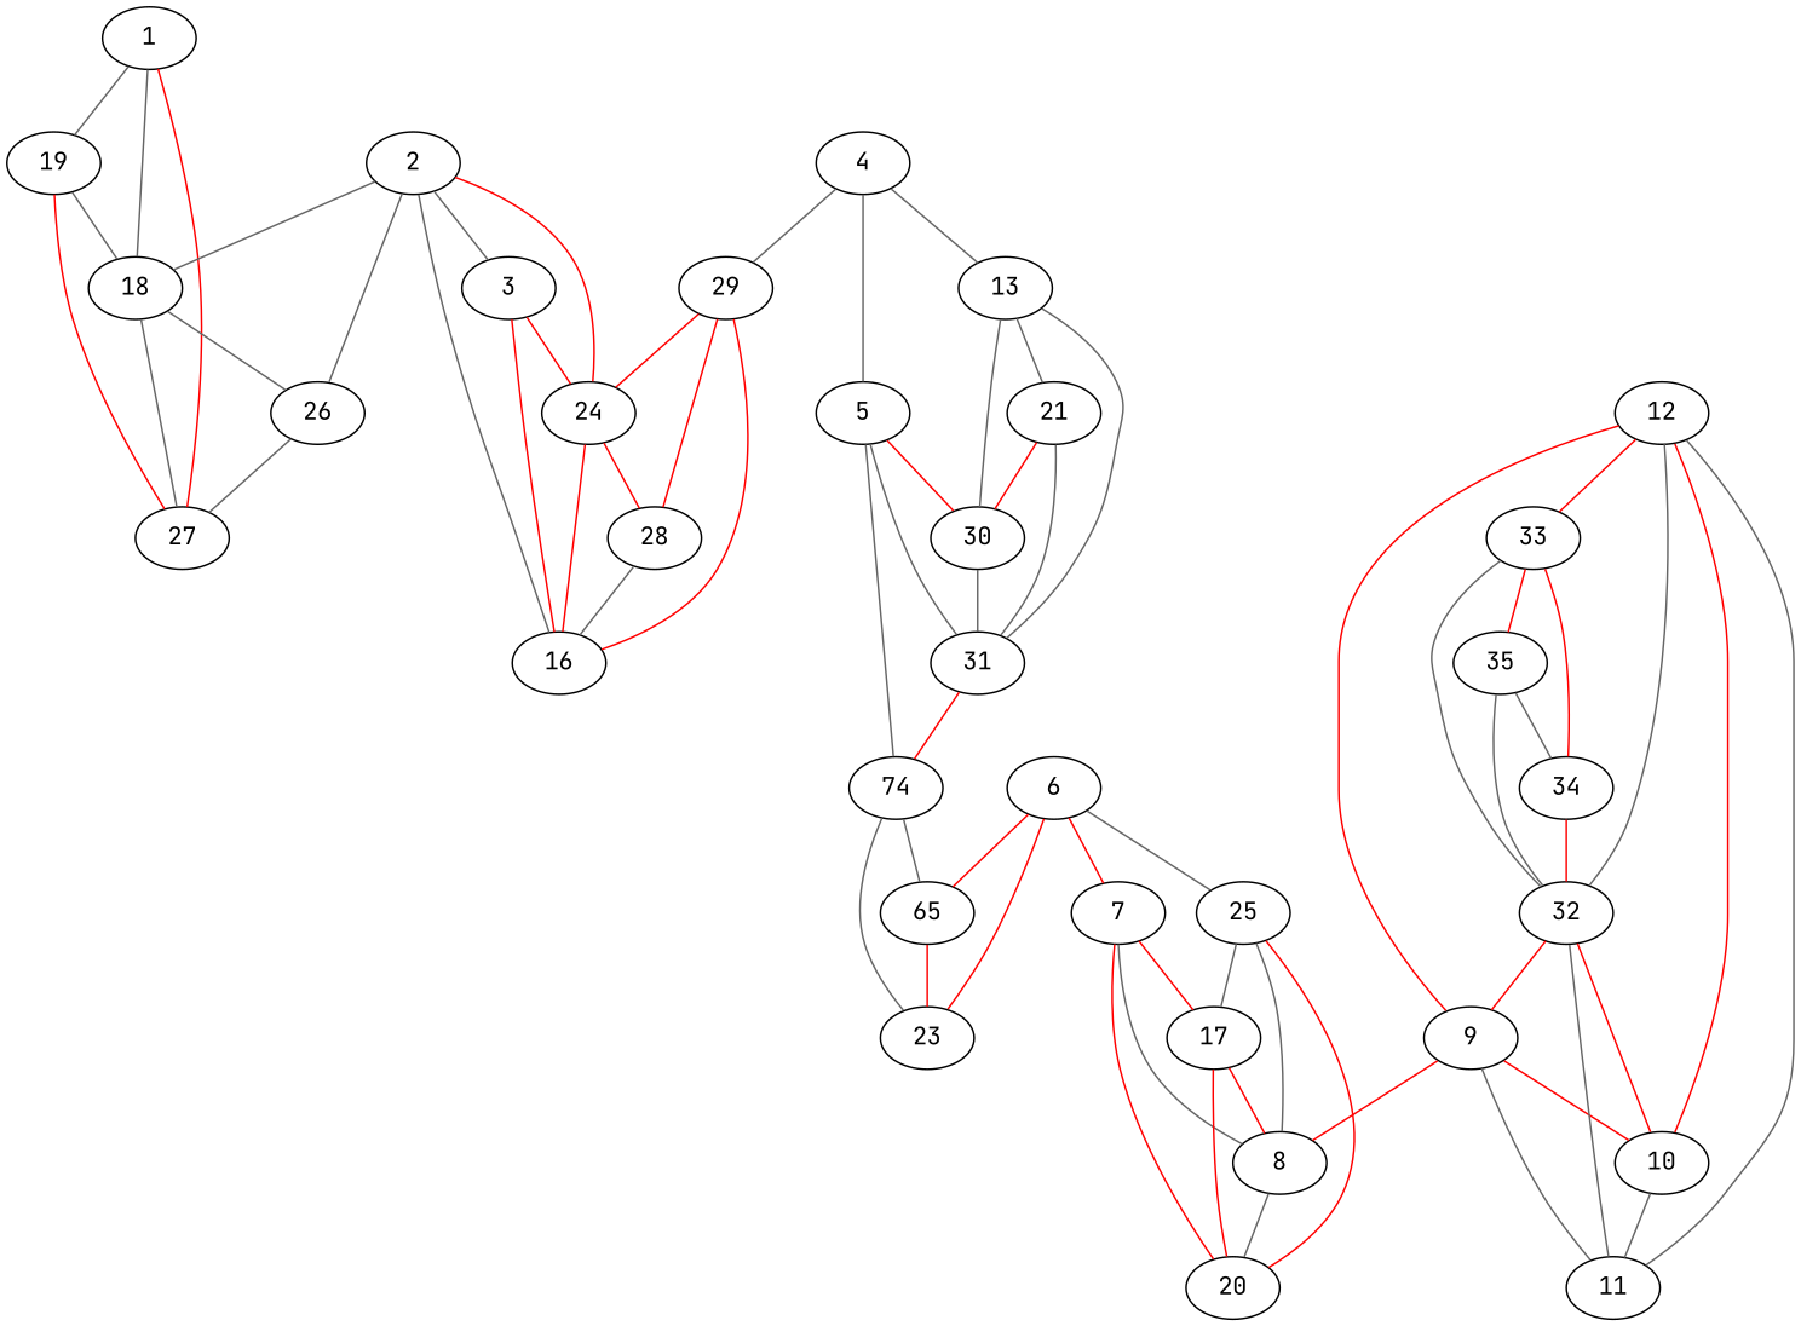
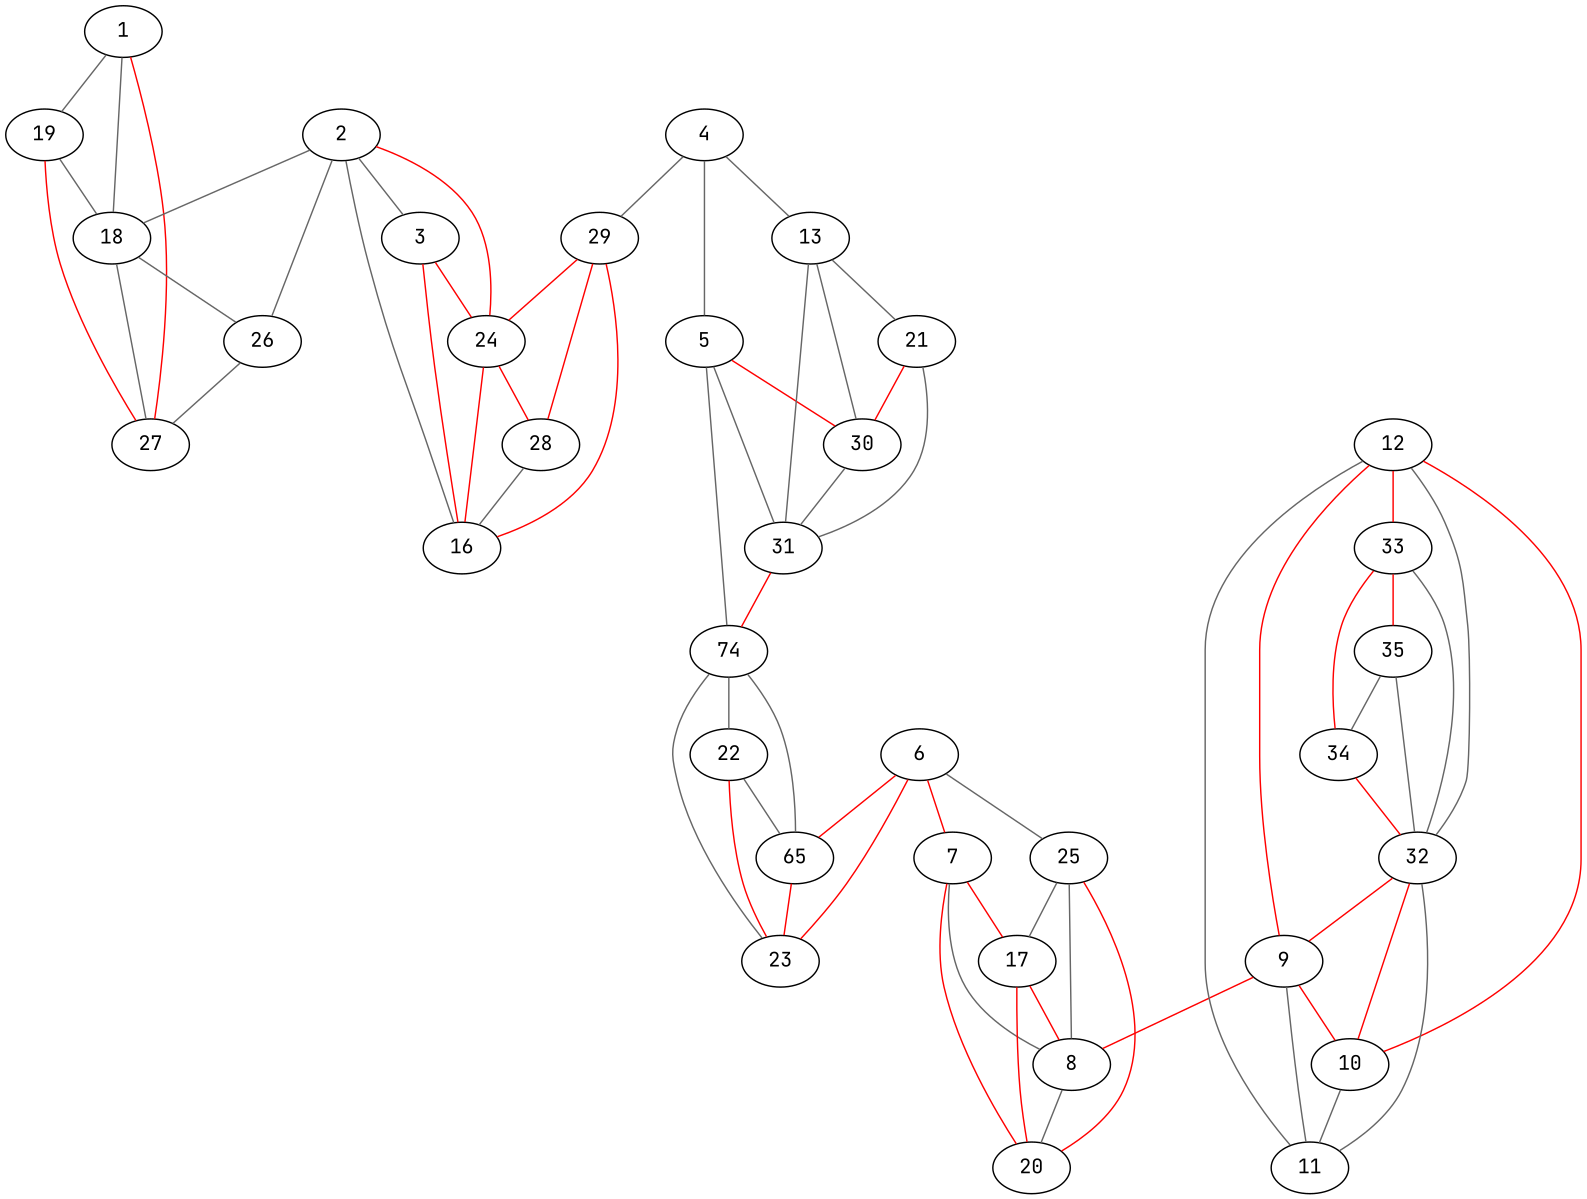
  graph {
    fontname="JetBrains Mono"
    node [aaLength=8 fontname="JetBrains Mono" sequence=NRAGHTGA type=1]
    edge [color=gray40 distance0=0.0 fontname="JetBrains Mono" frequency=1 type0=2]
    1 [aaLength=13 sequence=INGVLLLDKPQGM type=0]
    18
    19 [aaLength=7 sequence=SSGHIEG]
    27 [aaLength=3 sequence=ALQ]
    26
    2 [aaLength=5 sequence=DPLAT type=0]
    3 [aaLength=6 sequence=GMLPIC type=0]
    16 [aaLength=9 sequence=EATKFSQYL]
    24 [aaLength=9 sequence=EATKFSQYL]
    28 [aaLength=3 sequence=DSD]
    4 [aaLength=11 sequence=ADGQIVEERPV type=0]
    13 [aaLength=5 sequence=SAEQL]
    5 [aaLength=7 sequence=PSMYSAL type=0]
    29 [aaLength=4 sequence=LGQR]
    30 [aaLength=2 sequence=GD]
    21 [aaLength=5 sequence=SAEQL]
    n17 [aaLength=14 label=74 sequence=EYARQGIEVPREAR]
    31 [aaLength=2 sequence=QI]
    n19 [label=65 sequence=TVYELLFI]
+   22 [aaLength=14 sequence=EYARQGIEVPREAR]
    23 [sequence=TVYELLFI]
    6 [aaLength=13 sequence=NELELEIHCSKGT type=0]
    7 [aaLength=5 sequence=HVIYL type=0]
    25 [aaLength=11 sequence=TIIDDLGEKLG]
    8 [aaLength=14 sequence=LAVSKYPVERMVTL type=0]
    17 [aaLength=11 sequence=TIIDDLGEKLG]
    20 [aaLength=2 sequence=RR]
    9 [aaLength=6 sequence=RELVEQ type=0]
    10 [aaLength=3 sequence=AEQ type=0]
    11 [aaLength=5 sequence=PAAEL type=0]
    12 [aaLength=9 sequence=MDSPASDYP type=0]
    33 [aaLength=6 sequence=GNPVRT]
    32 [aaLength=4 sequence=LLMP]
    34 [sequence=LEGLVRVT]
    35 [aaLength=6 sequence=KFIGMG]
    1 -- 18 [distance0=28.70423 type0=3]
    1 -- 19 [distance0=12.68593 type0=1]
    1 -- 27 [color=red distance0=18.1365]
    18 -- 26 [distance1=0.0 frequency=2 type0=1 type1=5]
    19 -- 18 [distance0=39.0 type0=3]
    19 -- 27 [color=red distance0=28.0 distance1=21.0 frequency=2 type1=4]
    27 -- 18 [distance0=11.0 distance1=8.0 frequency=2 type0=1 type1=4]
    26 -- 27 [distance0=11.0]
    2 -- 18 [distance0=18.13854]
    2 -- 26 [distance0=18.13854 type0=3]
    2 -- 3 [distance0=11.40045 distance1=0.0 frequency=2 type0=1 type1=5]
    3 -- 16 [color=red distance0=26.00949]
    3 -- 24 [color=red distance0=26.00949 distance1=2.0 frequency=2 type0=3 type1=4]
    16 -- 2 [distance0=20.42074 type0=3]
    24 -- 2 [color=red distance0=20.42074 type0=3]
    24 -- 16 [color=red type0=5]
    24 -- 28 [color=red distance0=10.0]
    28 -- 16 [distance0=10.0 type0=1]
    4 -- 13 [distance0=49.85563 distance1=2.0 frequency=2 type0=3 type1=4]
    4 -- 5 [distance0=44.12682 type0=1]
    4 -- 29 [distance0=48.96513]
    13 -- 30 [distance0=13.0]
    13 -- 21 [type0=5]
    5 -- 30 [color=red distance0=22.08466]
    5 -- n17 [distance0=26.01408 distance1=8.0 frequency=2 type0=3 type1=4]
    5 -- 31 [distance0=21.34789 type0=1]
    29 -- 16 [color=red distance0=21.0]
    29 -- 24 [color=red distance0=21.0 type0=3]
    29 -- 28 [color=red distance0=11.0 type0=1]
    30 -- 31 [distance0=4.0 distance1=2.0 frequency=2 type0=1 type1=4]
    21 -- 30 [color=red distance0=13.0 distance1=8.0 frequency=2 type1=4]
    21 -- 31 [distance0=17.0 type0=3]
    n17 -- n19 [distance0=16.0]
+   n17 -- 22 [type0=5]
    31 -- 13 [distance0=17.0]
    31 -- n17 [color=red distance0=17.0 type0=3]
    n19 -- 23 [color=red type0=5]
+   22 -- n19 [distance0=16.0 distance1=2.0 frequency=2 type1=4]
+   22 -- 23 [color=red distance0=16.0 type0=3]
    23 -- n17 [distance0=16.0]
    6 -- n19 [color=red distance0=37.79417]
    6 -- 23 [color=red distance0=37.79417 type0=3]
    6 -- 7 [color=red distance0=36.79856 type0=1]
    6 -- 25 [distance0=3.0 type0=4]
    7 -- 8 [distance0=18.30972 type0=1]
    7 -- 17 [color=red distance0=27.13687 type0=3]
    7 -- 20 [color=red distance0=23.77835 distance1=0.0 frequency=2 type1=5]
    25 -- 8 [distance0=21.93614 type0=3]
    25 -- 17 [type0=5]
    25 -- 20 [color=red distance0=19.0]
    8 -- 20 [distance0=6.647885 type0=1]
    17 -- 8 [color=red distance0=21.93614 type0=3]
    17 -- 20 [color=red distance0=19.0]
    9 -- 8 [color=red distance0=19.49994]
    9 -- 10 [color=red distance0=10.77129 distance1=0.0 frequency=2 type0=1 type1=5]
    10 -- 11 [distance0=10.46193 distance1=3.0 frequency=2 type0=1 type1=4]
    11 -- 9 [distance0=19.95013]
    12 -- 9 [color=red distance0=33.7081 type0=3]
    12 -- 10 [color=red distance0=30.5158]
    12 -- 11 [distance0=24.47541 type0=1]
    12 -- 33 [color=red distance0=14.0 type0=4]
    33 -- 32 [distance0=27.0 type0=3]
    33 -- 34 [color=red distance0=10.0 distance1=4.0 frequency=2 type0=1 type1=4]
    33 -- 35 [color=red distance0=23.0]
    32 -- 9 [color=red distance0=22.80633]
    32 -- 10 [color=red distance0=20.6028 type0=1]
    32 -- 11 [distance0=24.99237 type0=3]
    32 -- 12 [type0=5]
    34 -- 32 [color=red distance0=37.0 type0=3]
    35 -- 32 [distance0=50.0 type0=3]
    35 -- 34 [distance0=13.0 type0=1]
  }
